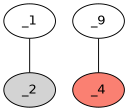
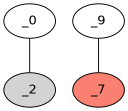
  graph {
    fontname="DejaVu Sans"
    node [fillcolor=white fontname="DejaVu Sans" style=filled]
    edge [fontname="DejaVu Sans"]
-   _0 [x=2.46686 y=3.08205 label=_1]
+   _0 [x=2.46686 y=3.08205]
    _2 [fillcolor=lightgrey x=0.65322 y=0.513607]
    n3 [label=_9 x=0.51 y=3]
-   _4 [fillcolor=salmon x=0.194208 y=1.10667]
+   _4 [fillcolor=salmon x=0.194208 y=1.10667 label=_7]
    _0 -- _2
    n3 -- _4
  }
